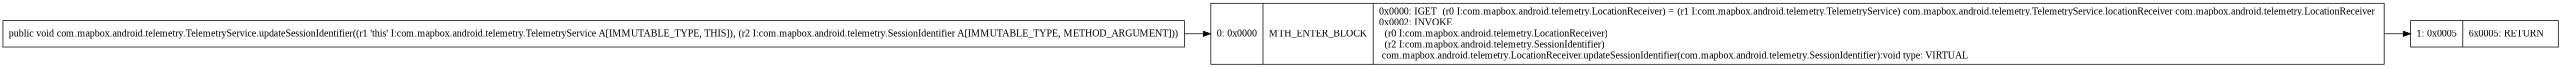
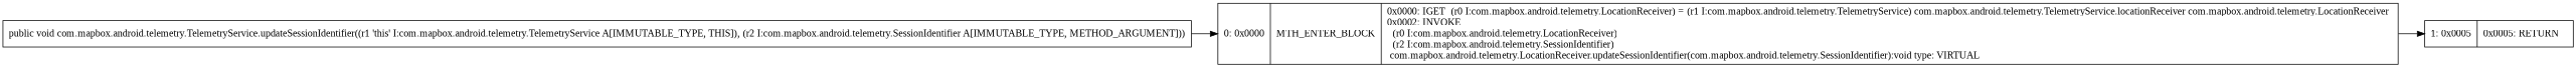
  digraph {
    rankdir=LR
    fontname="Liberation Serif"
    node [shape=record fontname="Liberation Serif"]
    edge [fontname="Liberation Serif"]
    n1 [label="{0\:\ 0x0000|MTH_ENTER_BLOCK\l|0x0000: IGET  (r0 I:com.mapbox.android.telemetry.LocationReceiver) = (r1 I:com.mapbox.android.telemetry.TelemetryService) com.mapbox.android.telemetry.TelemetryService.locationReceiver com.mapbox.android.telemetry.LocationReceiver \l0x0002: INVOKE  \l  (r0 I:com.mapbox.android.telemetry.LocationReceiver)\l  (r2 I:com.mapbox.android.telemetry.SessionIdentifier)\l com.mapbox.android.telemetry.LocationReceiver.updateSessionIdentifier(com.mapbox.android.telemetry.SessionIdentifier):void type: VIRTUAL \l}"]
-   n2 [label="{1\:\ 0x0005|6x0005: RETURN   \l}"]
+   n2 [label="{1\:\ 0x0005|0x0005: RETURN   \l}"]
    n3 [label="{public void com.mapbox.android.telemetry.TelemetryService.updateSessionIdentifier((r1 'this' I:com.mapbox.android.telemetry.TelemetryService A[IMMUTABLE_TYPE, THIS]), (r2 I:com.mapbox.android.telemetry.SessionIdentifier A[IMMUTABLE_TYPE, METHOD_ARGUMENT])) }"]
    n1 -> n2
    n3 -> n1
  }
